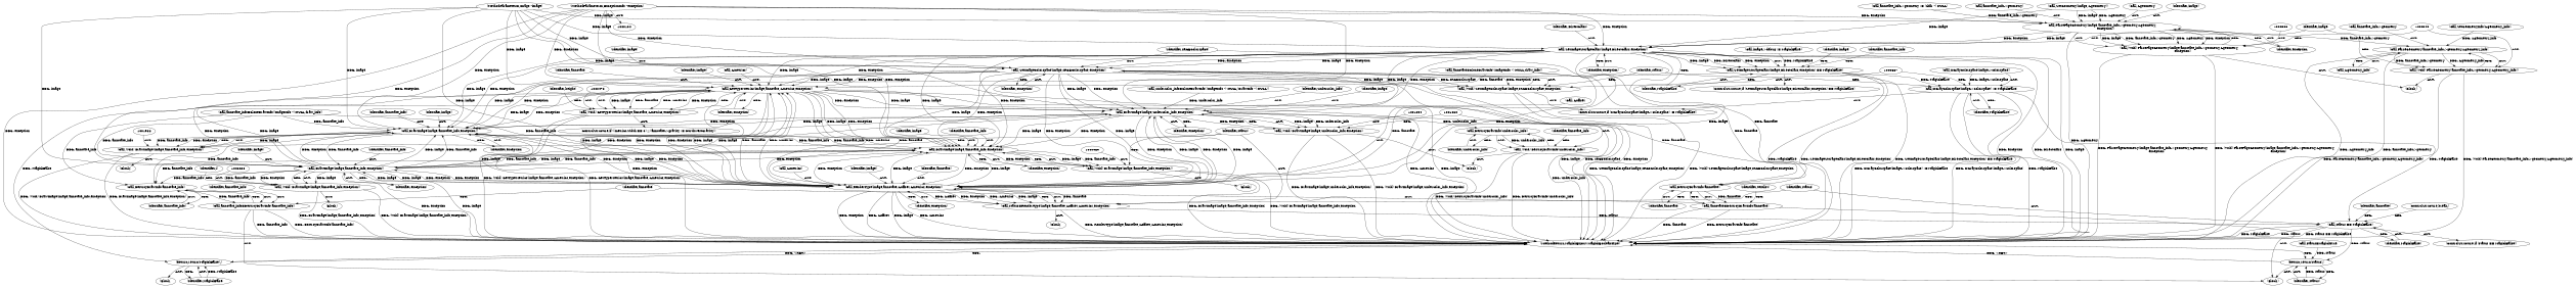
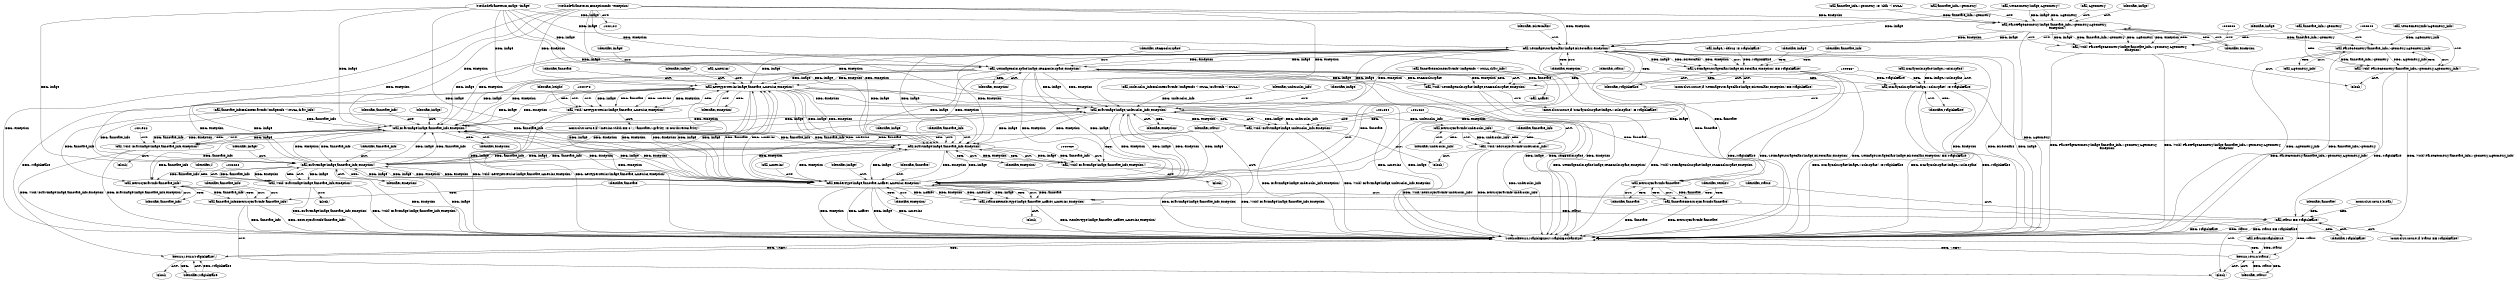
  digraph {
    n1 [label="(MethodParameterIn,ExceptionInfo *exception)"]
    n2 [label="(Call,ParsePageGeometry(image,annotate_info->geometry,&geometry,\n        exception))"]
    n3 [label="(Call,SetImageStorageClass(image,DirectClass,exception))"]
    n4 [label="(Call,SetImageColorspace(image,sRGBColorspace,exception))"]
    n5 [label="(Call,GetTypeMetrics(image,annotate,&metrics,exception))"]
    n6 [label="(Call,DrawImage(image,undercolor_info,exception))"]
    n7 [label="(Call,DrawImage(image,annotate_info,exception))"]
    n8 [label="(Call,DrawImage(image,annotate_info,exception))"]
    n9 [label="(Call,DrawImage(image,annotate_info,exception))"]
    n10 [label="(MethodReturn,MagickExport MagickBooleanType)"]
    1000104
    n12 [label="(Call,(void) ParsePageGeometry(image,annotate_info->geometry,&geometry,\n        exception))"]
    n13 [label="(Call,ParseGeometry(annotate_info->geometry,&geometry_info))"]
    n14 [label="(Identifier,exception)"]
    n15 [label="(Call,RenderType(image,annotate,&offset,&metrics,exception))"]
    n16 [label="(Call,SetImageStorageClass(image,DirectClass,exception) == MagickFalse)"]
    n17 [label="(Identifier,exception)"]
    n18 [label="(Call,(void) SetImageColorspace(image,sRGBColorspace,exception))"]
    n19 [label="(Identifier,exception)"]
    n20 [label="(Call,(void) GetTypeMetrics(image,annotate,&metrics,exception))"]
    n21 [label="(Call,DestroyDrawInfo(annotate))"]
    n22 [label="(Identifier,exception)"]
    n23 [label="(Call,(void) DrawImage(image,undercolor_info,exception))"]
    n24 [label="(Call,DestroyDrawInfo(undercolor_info))"]
    n25 [label="(Identifier,exception)"]
    n26 [label="(Call,(void) DrawImage(image,annotate_info,exception))"]
    n27 [label="(Call,DestroyDrawInfo(annotate_info))"]
    n28 [label="(Identifier,exception)"]
    n29 [label="(Call,(void) DrawImage(image,annotate_info,exception))"]
    n30 [label="(Identifier,exception)"]
    n31 [label="(Call,status=RenderType(image,annotate,&offset,&metrics,exception))"]
    n32 [label="(Identifier,exception)"]
    n33 [label="(Call,(void) DrawImage(image,annotate_info,exception))"]
    n34 [label="(Identifier,exception)"]
    n35 [label="(Return,return(MagickFalse);)"]
    n36 [label="(Return,return(status);)"]
    n37 [label="(Block,)"]
    n38 [label="(Call,(void) ParseGeometry(annotate_info->geometry,&geometry_info))"]
    n39 [label="(Call,&geometry_info)"]
    n40 [label="(Call,IsGrayColorspace(image->colorspace) != MagickFalse)"]
    n41 [label="(Identifier,MagickFalse)"]
    n42 [label="(ControlStructure,if (SetImageStorageClass(image,DirectClass,exception) == MagickFalse))"]
    n43 [label="(Identifier,MagickFalse)"]
    n44 [label="(Block,)"]
    n45 [label="(Call,status == MagickFalse)"]
    n46 [label="(Identifier,MagickFalse)"]
    n47 [label="(ControlStructure,if (IsGrayColorspace(image->colorspace) != MagickFalse))"]
    n48 [label="(Identifier,MagickFalse)"]
    n49 [label="(ControlStructure,if (status == MagickFalse))"]
    n50 [label="(Identifier,status)"]
    n51 [label="(Block,)"]
    n52 [label="(ControlStructure,if ((metrics.width == 0) || (annotate->gravity != NorthWestGravity)))"]
    n53 [label="(Call,annotate=DestroyDrawInfo(annotate))"]
    n54 [label="(Identifier,annotate)"]
    n55 [label="(Block,)"]
    n56 [label="(Call,(void) DestroyDrawInfo(undercolor_info))"]
    n57 [label="(Identifier,undercolor_info)"]
    n58 [label="(Block,)"]
    n59 [label="(Call,annotate_info=DestroyDrawInfo(annotate_info))"]
    n60 [label="(Identifier,annotate_info)"]
    n61 [label="(Block,)"]
    n62 [label="(Block,)"]
    n63 [label="(Block,)"]
    n64 [label="(Identifier,status)"]
    n65 [label="(Call,status=MagickTrue)"]
    n66 [label="(Call,&metrics)"]
    n67 [label="(Identifier,annotate_info)"]
    n68 [label="(Identifier,sRGBColorspace)"]
    n69 [label="(Identifier,annotate_info)"]
    n70 [label="(Identifier,annotate_info)"]
    n71 [label="(Call,&geometry)"]
    n72 [label="(Call,&metrics)"]
    n73 [label="(Identifier,image)"]
    n74 [label="(Identifier,annotate)"]
    n75 [label="(Identifier,undercolor_info)"]
    n76 [label="(Identifier,image)"]
    n77 [label="(Call,&offset)"]
    n78 [label="(Identifier,image)"]
    n79 [label="(Identifier,annotate_info)"]
    n80 [label="(Call,annotate_info->geometry != (char *) NULL)"]
    n81 [label="(Identifier,image)"]
    n82 [label="(Identifier,image)"]
    n83 [label="(Call,annotate_info->geometry)"]
    n84 [label="(Call,IsGrayColorspace(image->colorspace))"]
    n85 [label="(Identifier,DirectClass)"]
    n86 [label="(Identifier,annotate)"]
    n87 [label="(Identifier,image)"]
    n88 [label="(Identifier,annotate)"]
    n89 [label="(Call,image->debug != MagickFalse)"]
    n90 [label="(Identifier,image)"]
    n91 [label="(Identifier,image)"]
    n92 [label="(Call,annotate=CloneDrawInfo((ImageInfo *) NULL,draw_info))"]
    n93 [label="(Call,annotate_info=CloneDrawInfo((ImageInfo *) NULL,draw_info))"]
    n94 [label="(Identifier,status)"]
    n95 [label="(ControlStructure,break;)"]
    n96 [label="(Identifier,annotate_info)"]
    n97 [label="(Identifier,textlist)"]
    n98 [label="(Call,SetGeometryInfo(&geometry_info))"]
    n99 [label="(Identifier,height)"]
    n100 [label="(Call,undercolor_info=CloneDrawInfo((ImageInfo *) NULL,(DrawInfo *) NULL))"]
    n101 [label="(Identifier,i)"]
    n102 [label="(Identifier,image)"]
    n103 [label="(Identifier,image)"]
    n104 [label="(Identifier,status)"]
    n105 [label="(Identifier,annotate_info)"]
    n106 [label="(Call,annotate_info->geometry)"]
    n107 [label="(MethodParameterIn,Image *image)"]
    n108 [label="(Call,SetGeometry(image,&geometry))"]
    n109 [label="(Identifier,annotate)"]
    1000338
    1000348
    1000387
    1000478
    1001854
    1001860
    1001932
    n117 [label=1000969]
    1002028
    n1 -> n2 [label="DDG: exception"]
    n1 -> n3 [label="DDG: exception"]
    n1 -> n4 [label="DDG: exception"]
    n1 -> n5 [label="DDG: exception"]
    n1 -> n6 [label="DDG: exception"]
    n1 -> n7 [label="DDG: exception"]
    n1 -> n8 [label="DDG: exception"]
    n1 -> n9 [label="DDG: exception"]
    n1 -> n10 [label="DDG: exception"]
    n1 -> 1000104 [label="AST: "]
    n2 -> n3 [label="DDG: image"]
    n2 -> n3 [label="DDG: exception"]
    n2 -> n10 [label="DDG: &geometry"]
    n2 -> n12 [label="AST: "]
    n2 -> n12 [label="DDG: image"]
    n2 -> n12 [label="DDG: annotate_info->geometry"]
    n2 -> n12 [label="DDG: &geometry"]
    n2 -> n12 [label="DDG: exception"]
    n2 -> n13 [label="DDG: annotate_info->geometry"]
    n2 -> n14 [label="CFG: "]
    n3 -> n4 [label="DDG: image"]
    n3 -> n4 [label="DDG: exception"]
    n3 -> n5 [label="DDG: image"]
    n3 -> n5 [label="DDG: exception"]
    n3 -> n6 [label="DDG: image"]
    n3 -> n6 [label="DDG: exception"]
    n3 -> n7 [label="DDG: image"]
    n3 -> n7 [label="DDG: exception"]
    n3 -> n8 [label="DDG: image"]
    n3 -> n8 [label="DDG: exception"]
    n3 -> n10 [label="DDG: image"]
    n3 -> n10 [label="DDG: exception"]
    n3 -> n10 [label="DDG: DirectClass"]
    n3 -> n15 [label="DDG: image"]
    n3 -> n15 [label="DDG: exception"]
    n3 -> n16 [label="AST: "]
    n3 -> n16 [label="DDG: image"]
    n3 -> n16 [label="DDG: DirectClass"]
    n3 -> n16 [label="DDG: exception"]
    n3 -> n17 [label="CFG: "]
    n4 -> n5 [label="DDG: image"]
    n4 -> n5 [label="DDG: exception"]
    n4 -> n6 [label="DDG: image"]
    n4 -> n6 [label="DDG: exception"]
    n4 -> n7 [label="DDG: image"]
    n4 -> n7 [label="DDG: exception"]
    n4 -> n8 [label="DDG: image"]
    n4 -> n8 [label="DDG: exception"]
    n4 -> n10 [label="DDG: image"]
    n4 -> n10 [label="DDG: sRGBColorspace"]
    n4 -> n10 [label="DDG: exception"]
    n4 -> n15 [label="DDG: image"]
    n4 -> n15 [label="DDG: exception"]
    n4 -> n18 [label="AST: "]
    n4 -> n18 [label="DDG: image"]
    n4 -> n18 [label="DDG: sRGBColorspace"]
    n4 -> n18 [label="DDG: exception"]
    n4 -> n19 [label="CFG: "]
    n5 -> n6 [label="DDG: image"]
    n5 -> n6 [label="DDG: exception"]
    n5 -> n7 [label="DDG: image"]
    n5 -> n7 [label="DDG: exception"]
    n5 -> n8 [label="DDG: image"]
    n5 -> n8 [label="DDG: exception"]
    n5 -> n10 [label="DDG: image"]
    n5 -> n10 [label="DDG: exception"]
    n5 -> n10 [label="DDG: &metrics"]
    n5 -> n15 [label="DDG: image"]
    n5 -> n15 [label="DDG: annotate"]
    n5 -> n15 [label="DDG: &metrics"]
    n5 -> n15 [label="DDG: exception"]
    n5 -> n20 [label="AST: "]
    n5 -> n20 [label="DDG: image"]
    n5 -> n20 [label="DDG: annotate"]
    n5 -> n20 [label="DDG: &metrics"]
    n5 -> n20 [label="DDG: exception"]
    n5 -> n21 [label="DDG: annotate"]
    n5 -> n22 [label="CFG: "]
    n6 -> n7 [label="DDG: image"]
    n6 -> n7 [label="DDG: exception"]
    n6 -> n8 [label="DDG: image"]
    n6 -> n8 [label="DDG: exception"]
    n6 -> n15 [label="DDG: image"]
    n6 -> n15 [label="DDG: exception"]
    n6 -> n23 [label="AST: "]
    n6 -> n23 [label="DDG: image"]
    n6 -> n23 [label="DDG: undercolor_info"]
    n6 -> n23 [label="DDG: exception"]
    n6 -> n24 [label="DDG: undercolor_info"]
    n6 -> n25 [label="CFG: "]
    n7 -> n8 [label="DDG: annotate_info"]
    n7 -> n9 [label="DDG: annotate_info"]
    n7 -> n15 [label="DDG: image"]
    n7 -> n15 [label="DDG: exception"]
    n7 -> n26 [label="AST: "]
    n7 -> n26 [label="DDG: image"]
    n7 -> n26 [label="DDG: annotate_info"]
    n7 -> n26 [label="DDG: exception"]
    n7 -> n27 [label="DDG: annotate_info"]
    n7 -> n28 [label="CFG: "]
    n8 -> n7 [label="DDG: annotate_info"]
    n8 -> n9 [label="DDG: annotate_info"]
    n8 -> n15 [label="DDG: image"]
    n8 -> n15 [label="DDG: exception"]
    n8 -> n27 [label="DDG: annotate_info"]
    n8 -> n29 [label="AST: "]
    n8 -> n29 [label="DDG: image"]
    n8 -> n29 [label="DDG: annotate_info"]
    n8 -> n29 [label="DDG: exception"]
    n8 -> n30 [label="CFG: "]
    n9 -> n5 [label="DDG: image"]
    n9 -> n5 [label="DDG: exception"]
    n9 -> n6 [label="DDG: image"]
    n9 -> n6 [label="DDG: exception"]
    n9 -> n7 [label="DDG: image"]
    n9 -> n7 [label="DDG: annotate_info"]
    n9 -> n7 [label="DDG: exception"]
    n9 -> n8 [label="DDG: image"]
    n9 -> n8 [label="DDG: annotate_info"]
    n9 -> n8 [label="DDG: exception"]
    n9 -> n10 [label="DDG: exception"]
    n9 -> n10 [label="DDG: image"]
    n9 -> n15 [label="DDG: image"]
    n9 -> n15 [label="DDG: exception"]
    n9 -> n27 [label="DDG: annotate_info"]
    n9 -> n33 [label="AST: "]
    n9 -> n33 [label="DDG: image"]
    n9 -> n33 [label="DDG: annotate_info"]
    n9 -> n33 [label="DDG: exception"]
    n9 -> n34 [label="CFG: "]
    n10 -> n35 [label="CFG: "]
    n10 -> n36 [label="CFG: "]
    n12 -> n2 [label="CFG: "]
    n12 -> n10 [label="DDG: ParsePageGeometry(image,annotate_info->geometry,&geometry,\n        exception)"]
    n12 -> n10 [label="DDG: (void) ParsePageGeometry(image,annotate_info->geometry,&geometry,\n        exception)"]
    n12 -> n37 [label="AST: "]
    n13 -> n10 [label="DDG: &geometry_info"]
    n13 -> n10 [label="DDG: annotate_info->geometry"]
    n13 -> n38 [label="AST: "]
    n13 -> n38 [label="DDG: annotate_info->geometry"]
    n13 -> n38 [label="DDG: &geometry_info"]
    n13 -> n39 [label="CFG: "]
    n14 -> n2 [label="AST: "]
    n15 -> n5 [label="DDG: image"]
    n15 -> n5 [label="DDG: annotate"]
    n15 -> n5 [label="DDG: &metrics"]
    n15 -> n5 [label="DDG: exception"]
    n15 -> n6 [label="DDG: image"]
    n15 -> n6 [label="DDG: exception"]
    n15 -> n7 [label="DDG: image"]
    n15 -> n7 [label="DDG: exception"]
    n15 -> n8 [label="DDG: image"]
    n15 -> n8 [label="DDG: exception"]
    n15 -> n9 [label="DDG: image"]
    n15 -> n9 [label="DDG: exception"]
    n15 -> n10 [label="DDG: exception"]
    n15 -> n10 [label="DDG: &offset"]
    n15 -> n10 [label="DDG: image"]
    n15 -> n10 [label="DDG: &metrics"]
    n15 -> n31 [label="AST: "]
    n15 -> n31 [label="DDG: annotate"]
    n15 -> n31 [label="DDG: &offset"]
    n15 -> n31 [label="DDG: exception"]
    n15 -> n31 [label="DDG: &metrics"]
    n15 -> n31 [label="DDG: image"]
    n15 -> n32 [label="CFG: "]
    n16 -> n10 [label="DDG: SetImageStorageClass(image,DirectClass,exception) == MagickFalse"]
    n16 -> n10 [label="DDG: MagickFalse"]
    n16 -> n10 [label="DDG: SetImageStorageClass(image,DirectClass,exception)"]
    n16 -> n35 [label="DDG: MagickFalse"]
    n16 -> n40 [label="DDG: MagickFalse"]
    n16 -> n41 [label="CFG: "]
    n16 -> n42 [label="AST: "]
    n17 -> n3 [label="AST: "]
    n18 -> n4 [label="CFG: "]
    n18 -> n10 [label="DDG: SetImageColorspace(image,sRGBColorspace,exception)"]
    n18 -> n10 [label="DDG: (void) SetImageColorspace(image,sRGBColorspace,exception)"]
    n18 -> n47 [label="AST: "]
    n19 -> n4 [label="AST: "]
    n20 -> n5 [label="CFG: "]
    n20 -> n10 [label="DDG: GetTypeMetrics(image,annotate,&metrics,exception)"]
    n20 -> n10 [label="DDG: (void) GetTypeMetrics(image,annotate,&metrics,exception)"]
    n20 -> n52 [label="AST: "]
    n21 -> n53 [label="AST: "]
    n21 -> n53 [label="DDG: annotate"]
    n21 -> n54 [label="CFG: "]
    n22 -> n5 [label="AST: "]
    n23 -> n6 [label="CFG: "]
    n23 -> n10 [label="DDG: DrawImage(image,undercolor_info,exception)"]
    n23 -> n10 [label="DDG: (void) DrawImage(image,undercolor_info,exception)"]
    n23 -> n55 [label="AST: "]
-   n6 -> n10 [label="DDG: undercolor_info"]
+   n24 -> n10 [label="DDG: undercolor_info"]
    n24 -> n56 [label="AST: "]
    n24 -> n56 [label="DDG: undercolor_info"]
    n24 -> n57 [label="CFG: "]
    n25 -> n6 [label="AST: "]
    n26 -> n7 [label="CFG: "]
    n26 -> n10 [label="DDG: DrawImage(image,annotate_info,exception)"]
    n26 -> n10 [label="DDG: (void) DrawImage(image,annotate_info,exception)"]
    n26 -> n58 [label="AST: "]
    n27 -> n59 [label="AST: "]
    n27 -> n59 [label="DDG: annotate_info"]
    n27 -> n60 [label="CFG: "]
    n28 -> n7 [label="AST: "]
    n29 -> n8 [label="CFG: "]
    n29 -> n10 [label="DDG: DrawImage(image,annotate_info,exception)"]
    n29 -> n10 [label="DDG: (void) DrawImage(image,annotate_info,exception)"]
    n29 -> n61 [label="AST: "]
    n30 -> n8 [label="AST: "]
    n31 -> n10 [label="DDG: RenderType(image,annotate,&offset,&metrics,exception)"]
    n31 -> n15 [label="CFG: "]
    n31 -> n45 [label="DDG: status"]
    n31 -> n62 [label="AST: "]
    n32 -> n15 [label="AST: "]
    n33 -> n9 [label="CFG: "]
    n33 -> n10 [label="DDG: DrawImage(image,annotate_info,exception)"]
    n33 -> n10 [label="DDG: (void) DrawImage(image,annotate_info,exception)"]
    n33 -> n63 [label="AST: "]
    n34 -> n9 [label="AST: "]
    n35 -> n10 [label="DDG: <RET>"]
    n35 -> n43 [label="CFG: "]
    n35 -> n44 [label="AST: "]
    n36 -> n10 [label="DDG: <RET>"]
    n36 -> n50 [label="CFG: "]
    n36 -> n51 [label="AST: "]
    n38 -> n10 [label="DDG: ParseGeometry(annotate_info->geometry,&geometry_info)"]
    n38 -> n10 [label="DDG: (void) ParseGeometry(annotate_info->geometry,&geometry_info)"]
    n38 -> n13 [label="CFG: "]
    n38 -> n37 [label="AST: "]
    n39 -> n13 [label="AST: "]
    n40 -> n10 [label="DDG: IsGrayColorspace(image->colorspace) != MagickFalse"]
    n40 -> n10 [label="DDG: IsGrayColorspace(image->colorspace)"]
    n40 -> n10 [label="DDG: MagickFalse"]
    n40 -> n45 [label="DDG: MagickFalse"]
    n40 -> n46 [label="CFG: "]
    n40 -> n47 [label="AST: "]
    n41 -> n3 [label="CFG: "]
    n41 -> n16 [label="AST: "]
    n43 -> n35 [label="AST: "]
    n43 -> n35 [label="DDG: MagickFalse"]
    n45 -> n10 [label="DDG: MagickFalse"]
    n45 -> n10 [label="DDG: status"]
    n45 -> n10 [label="DDG: status == MagickFalse"]
    n45 -> n36 [label="DDG: status"]
    n45 -> n48 [label="CFG: "]
    n45 -> n49 [label="AST: "]
    n46 -> n40 [label="AST: "]
    n48 -> n45 [label="AST: "]
    n50 -> n36 [label="AST: "]
    n50 -> n36 [label="DDG: status"]
    n53 -> n10 [label="DDG: annotate"]
    n53 -> n10 [label="DDG: DestroyDrawInfo(annotate)"]
    n53 -> n21 [label="CFG: "]
    n53 -> n51 [label="AST: "]
    n54 -> n21 [label="AST: "]
    n56 -> n10 [label="DDG: (void) DestroyDrawInfo(undercolor_info)"]
    n56 -> n10 [label="DDG: DestroyDrawInfo(undercolor_info)"]
    n56 -> n24 [label="CFG: "]
    n56 -> n55 [label="AST: "]
    n57 -> n24 [label="AST: "]
    n59 -> n10 [label="DDG: annotate_info"]
    n59 -> n10 [label="DDG: DestroyDrawInfo(annotate_info)"]
    n59 -> n27 [label="CFG: "]
    n59 -> n51 [label="AST: "]
    n60 -> n27 [label="AST: "]
    n64 -> n18 [label="CFG: "]
    n64 -> n40 [label="CFG: "]
    n65 -> n36 [label="DDG: status"]
    n66 -> n5 [label="AST: "]
    n67 -> n9 [label="AST: "]
    n68 -> n4 [label="AST: "]
    n68 -> n21 [label="DDG: annotate"]
    n69 -> n56 [label="CFG: "]
    n70 -> n59 [label="AST: "]
    n71 -> n2 [label="AST: "]
    n72 -> n15 [label="AST: "]
    n73 -> n6 [label="AST: "]
    n74 -> n53 [label="AST: "]
    n74 -> n59 [label="CFG: "]
    n75 -> n6 [label="AST: "]
    n76 -> n2 [label="AST: "]
    n77 -> n15 [label="AST: "]
    n78 -> n9 [label="AST: "]
    n79 -> n16 [label="CFG: "]
    n80 -> n2 [label="DDG: annotate_info->geometry"]
    n81 -> n7 [label="AST: "]
    n82 -> n15 [label="AST: "]
    n83 -> n13 [label="AST: "]
    n84 -> n40 [label="AST: "]
    n84 -> n40 [label="DDG: image->colorspace"]
    n85 -> n3 [label="AST: "]
    n86 -> n45 [label="CFG: "]
    n87 -> n8 [label="AST: "]
    n88 -> n5 [label="AST: "]
    n89 -> n16 [label="DDG: MagickFalse"]
    n90 -> n5 [label="AST: "]
    n91 -> n3 [label="AST: "]
    n91 -> n38 [label="CFG: "]
-   n92 -> n5 [label="DDG: annotate"]
+   n92 -> n77 [label="DDG: annotate"]
    n92 -> n15 [label="DDG: annotate"]
    n92 -> n21 [label="DDG: annotate"]
    n93 -> n7 [label="DDG: annotate_info"]
    n93 -> n8 [label="DDG: annotate_info"]
    n93 -> n9 [label="DDG: annotate_info"]
    n93 -> n27 [label="DDG: annotate_info"]
    n94 -> n31 [label="CFG: "]
    n94 -> n45 [label="AST: "]
    n95 -> n45 [label="CFG: "]
    n96 -> n8 [label="AST: "]
    n97 -> n53 [label="CFG: "]
    n98 -> n13 [label="DDG: &geometry_info"]
    n99 -> n20 [label="CFG: "]
    n100 -> n6 [label="DDG: undercolor_info"]
    n101 -> n33 [label="CFG: "]
    n102 -> n16 [label="CFG: "]
    n103 -> n4 [label="AST: "]
    n104 -> n26 [label="CFG: "]
    n104 -> n29 [label="CFG: "]
    n104 -> n31 [label="AST: "]
    n105 -> n7 [label="AST: "]
    n106 -> n2 [label="AST: "]
    n107 -> n2 [label="DDG: image"]
    n107 -> n3 [label="DDG: image"]
    n107 -> n4 [label="DDG: image"]
    n107 -> n5 [label="DDG: image"]
    n107 -> n6 [label="DDG: image"]
    n107 -> n7 [label="DDG: image"]
    n107 -> n8 [label="DDG: image"]
    n107 -> n9 [label="DDG: image"]
    n107 -> n15 [label="DDG: image"]
    n108 -> n2 [label="DDG: image"]
    n108 -> n2 [label="DDG: &geometry"]
    n108 -> n3 [label="DDG: image"]
    n109 -> n15 [label="AST: "]
    1000338 -> n12 [label="AST: "]
    1000348 -> n12 [label="CFG: "]
    1000348 -> n38 [label="AST: "]
    1000387 -> n18 [label="AST: "]
    1000387 -> n40 [label="CFG: "]
    1000478 -> n20 [label="AST: "]
    1001854 -> n23 [label="AST: "]
    1001860 -> n23 [label="CFG: "]
    1001860 -> n56 [label="AST: "]
    1001932 -> n26 [label="AST: "]
    n117 -> n29 [label="AST: "]
    1002028 -> n33 [label="AST: "]
  }
